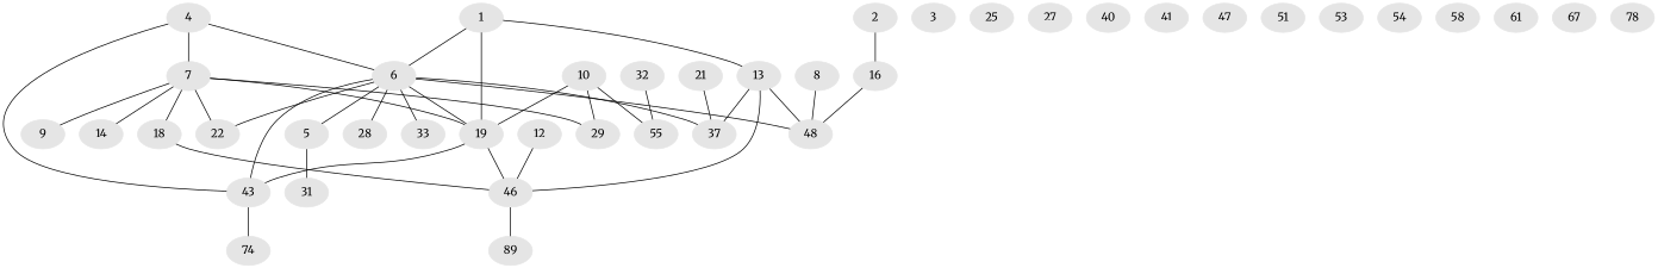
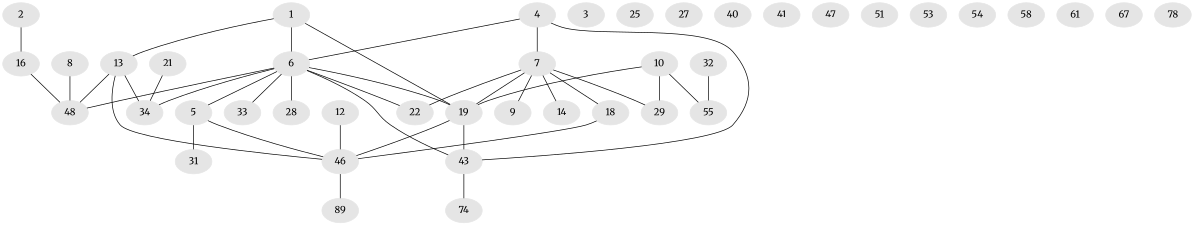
  graph {
    fontname=Merriweather
    node [color=gray90 fontname=Merriweather style=filled]
    edge [fontname=Merriweather]
    1 [super="+26+15"]
    6 [super="+70+23+35"]
    13 [super="+17"]
    19 [super="+50"]
    43 [super="+52+64"]
    5 [super="+20"]
    22
    28
    33 [super="+73"]
-   34 [super="+49" label=37]
+   34 [super="+49"]
    48
    46 [super="+66"]
    16 [super="+24"]
    2
    3
    4 [super="+56+42"]
    7 [super="+37+44+38"]
    9
    14 [super="+57"]
    18 [super="+65"]
    29
    74
    31 [super="+39"]
    n24 [label=89 super="+62"]
    8 [super="+11"]
    10 [super="+63+45+30"]
    55 [super="+60"]
    12 [super="+79"]
    21
    25
    27
    32
    40
    41
    47
    51
    53
    54
    58
    61
    67
    78
    1 -- 6
    1 -- 13
    1 -- 19
    6 -- 19
    6 -- 43
    6 -- 5
    6 -- 22
    6 -- 28
    6 -- 33
    6 -- 34
    6 -- 48
    13 -- 34
    13 -- 48
    13 -- 46
    19 -- 43
    19 -- 46
    43 -- 74
+   5 -- 46
    5 -- 31 [weight=2]
    46 -- n24
    16 -- 48
    2 -- 16
    4 -- 6
    4 -- 43
    4 -- 7
    7 -- 19
    7 -- 22
    7 -- 9
    7 -- 14
    7 -- 18
    7 -- 29
    18 -- 46
    8 -- 48
    10 -- 19
    10 -- 29
    10 -- 55
    12 -- 46
    21 -- 34
    32 -- 55
  }
